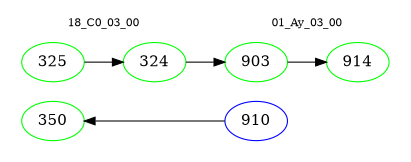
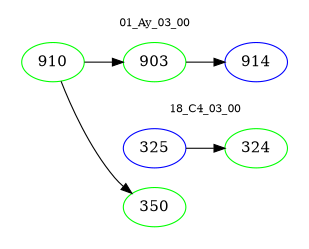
  digraph {
    rankdir=LR
    node [color=blue]
    edge [color=black]
-   n1 [label=910]
+   n1 [color=green label=910]
    n2 [color=green label=903]
-   n3 [color=green label=914]
-   n4 [color=green label=325]
+   n3 [label=914]
+   n4 [label=325]
    n5 [color=green label=324]
    n6 [color=green label=350]
    subgraph cluster_1 {
      color=white
      fontsize=10
      label="01_Ay_03_00"
      n1
      n2
      n3
    }
    subgraph cluster_2 {
      color=white
      fontsize=10
-     label="18_C0_03_00"
+     label="18_C4_03_00"
      n4
      n5
      n6
    }
-   n5 -> n2
+   n1 -> n2
    n1 -> n6
    n2 -> n3
    n4 -> n5
  }
